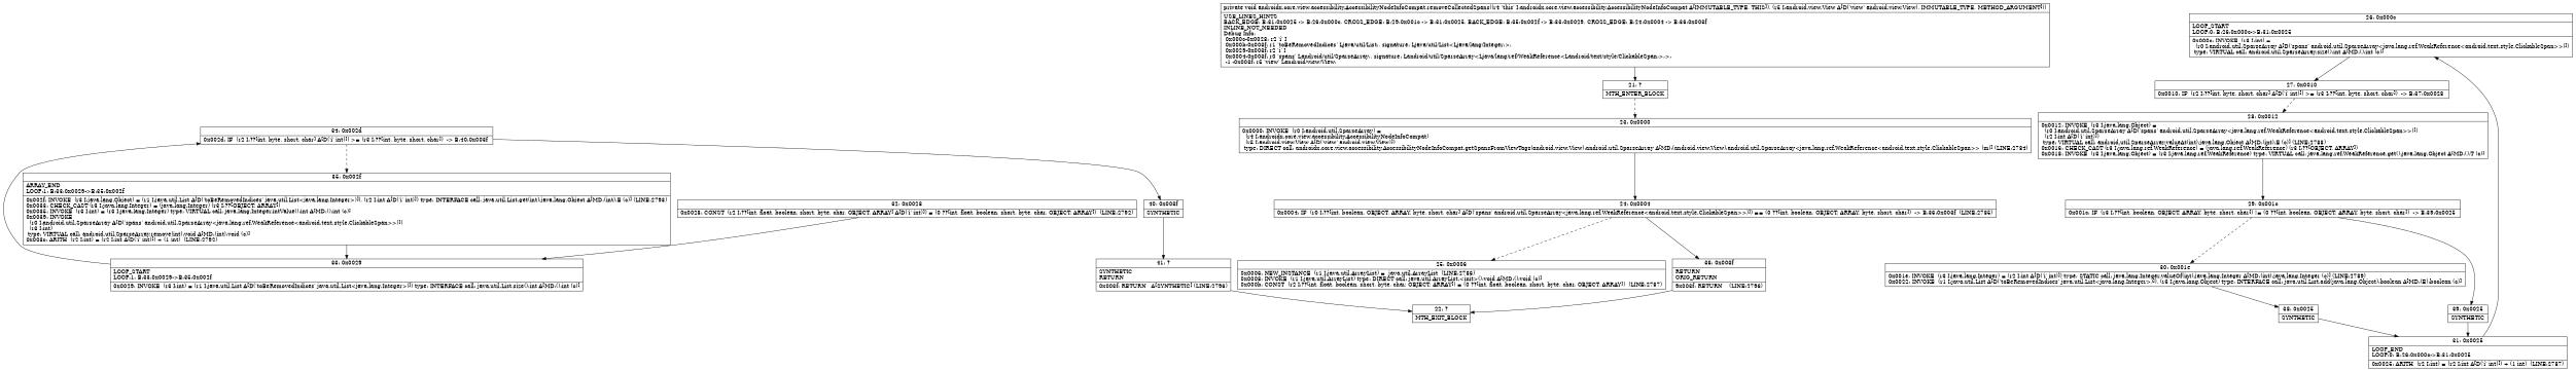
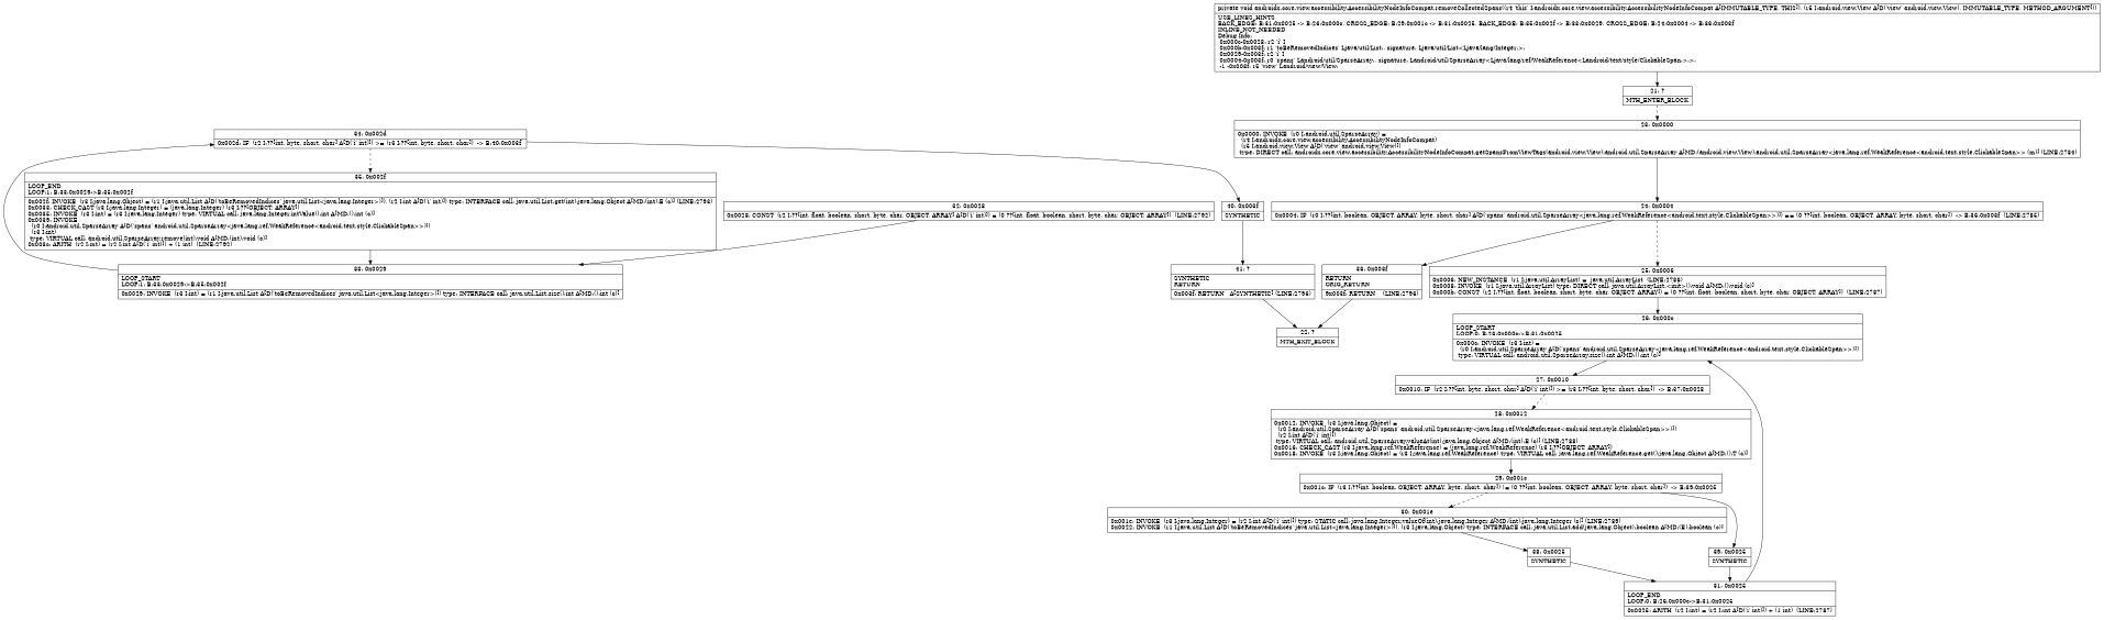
  digraph {
    node [shape=record]
    n1 [label="{21\:\ ?|MTH_ENTER_BLOCK\l}"]
    n2 [label="{23\:\ 0x0000|0x0000: INVOKE  (r0 I:android.util.SparseArray) = \l  (r4 I:androidx.core.view.accessibility.AccessibilityNodeInfoCompat)\l  (r5 I:android.view.View A[D('view' android.view.View)])\l type: DIRECT call: androidx.core.view.accessibility.AccessibilityNodeInfoCompat.getSpansFromViewTags(android.view.View):android.util.SparseArray A[MD:(android.view.View):android.util.SparseArray\<java.lang.ref.WeakReference\<android.text.style.ClickableSpan\>\> (m)] (LINE:2784)\l}"]
    n3 [label="{24\:\ 0x0004|0x0004: IF  (r0 I:??[int, boolean, OBJECT, ARRAY, byte, short, char] A[D('spans' android.util.SparseArray\<java.lang.ref.WeakReference\<android.text.style.ClickableSpan\>\>)]) == (0 ??[int, boolean, OBJECT, ARRAY, byte, short, char])  \-\> B:36:0x003f  (LINE:2785)\l}"]
    n4 [label="{25\:\ 0x0006|0x0006: NEW_INSTANCE  (r1 I:java.util.ArrayList) =  java.util.ArrayList  (LINE:2786)\l0x0008: INVOKE  (r1 I:java.util.ArrayList) type: DIRECT call: java.util.ArrayList.\<init\>():void A[MD:():void (c)]\l0x000b: CONST  (r2 I:??[int, float, boolean, short, byte, char, OBJECT, ARRAY]) = (0 ??[int, float, boolean, short, byte, char, OBJECT, ARRAY])  (LINE:2787)\l}"]
    n5 [label="{36\:\ 0x003f|RETURN\lORIG_RETURN\l|9x003f: RETURN    (LINE:2796)\l}"]
    n6 [label="{26\:\ 0x000c|LOOP_START\lLOOP:0: B:26:0x000c\-\>B:31:0x0025\l|0x000c: INVOKE  (r3 I:int) = \l  (r0 I:android.util.SparseArray A[D('spans' android.util.SparseArray\<java.lang.ref.WeakReference\<android.text.style.ClickableSpan\>\>)])\l type: VIRTUAL call: android.util.SparseArray.size():int A[MD:():int (c)]\l}"]
    n7 [label="{22\:\ ?|MTH_EXIT_BLOCK\l}"]
    n8 [label="{27\:\ 0x0010|0x0010: IF  (r2 I:??[int, byte, short, char] A[D('i' int)]) \>= (r3 I:??[int, byte, short, char])  \-\> B:37:0x0028 \l}"]
    n9 [label="{28\:\ 0x0012|0x0012: INVOKE  (r3 I:java.lang.Object) = \l  (r0 I:android.util.SparseArray A[D('spans' android.util.SparseArray\<java.lang.ref.WeakReference\<android.text.style.ClickableSpan\>\>)])\l  (r2 I:int A[D('i' int)])\l type: VIRTUAL call: android.util.SparseArray.valueAt(int):java.lang.Object A[MD:(int):E (c)] (LINE:2788)\l0x0016: CHECK_CAST (r3 I:java.lang.ref.WeakReference) = (java.lang.ref.WeakReference) (r3 I:??[OBJECT, ARRAY]) \l0x0018: INVOKE  (r3 I:java.lang.Object) = (r3 I:java.lang.ref.WeakReference) type: VIRTUAL call: java.lang.ref.WeakReference.get():java.lang.Object A[MD:():T (c)]\l}"]
    n10 [label="{29\:\ 0x001c|0x001c: IF  (r3 I:??[int, boolean, OBJECT, ARRAY, byte, short, char]) != (0 ??[int, boolean, OBJECT, ARRAY, byte, short, char])  \-\> B:39:0x0025 \l}"]
    n11 [label="{30\:\ 0x001e|0x001e: INVOKE  (r3 I:java.lang.Integer) = (r2 I:int A[D('i' int)]) type: STATIC call: java.lang.Integer.valueOf(int):java.lang.Integer A[MD:(int):java.lang.Integer (c)] (LINE:2789)\l0x0022: INVOKE  (r1 I:java.util.List A[D('toBeRemovedIndices' java.util.List\<java.lang.Integer\>)]), (r3 I:java.lang.Object) type: INTERFACE call: java.util.List.add(java.lang.Object):boolean A[MD:(E):boolean (c)]\l}"]
    n12 [label="{39\:\ 0x0025|SYNTHETIC\l}"]
    n13 [label="{38\:\ 0x0025|SYNTHETIC\l}"]
    n14 [label="{31\:\ 0x0025|LOOP_END\lLOOP:0: B:26:0x000c\-\>B:31:0x0025\l|0x0025: ARITH  (r2 I:int) = (r2 I:int A[D('i' int)]) + (1 int)  (LINE:2787)\l}"]
    n15 [label="{32\:\ 0x0028|0x0028: CONST  (r2 I:??[int, float, boolean, short, byte, char, OBJECT, ARRAY] A[D('i' int)]) = (0 ??[int, float, boolean, short, byte, char, OBJECT, ARRAY])  (LINE:2792)\l}"]
    n16 [label="{33\:\ 0x0029|LOOP_START\lLOOP:1: B:33:0x0029\-\>B:35:0x002f\l|0x0029: INVOKE  (r3 I:int) = (r1 I:java.util.List A[D('toBeRemovedIndices' java.util.List\<java.lang.Integer\>)]) type: INTERFACE call: java.util.List.size():int A[MD:():int (c)]\l}"]
    n17 [label="{34\:\ 0x002d|0x002d: IF  (r2 I:??[int, byte, short, char] A[D('i' int)]) \>= (r3 I:??[int, byte, short, char])  \-\> B:40:0x003f \l}"]
-   n18 [label="{35\:\ 0x002f|ARRAY_END\lLOOP:1: B:33:0x0029\-\>B:35:0x002f\l|0x002f: INVOKE  (r3 I:java.lang.Object) = (r1 I:java.util.List A[D('toBeRemovedIndices' java.util.List\<java.lang.Integer\>)]), (r2 I:int A[D('i' int)]) type: INTERFACE call: java.util.List.get(int):java.lang.Object A[MD:(int):E (c)] (LINE:2793)\l0x0033: CHECK_CAST (r3 I:java.lang.Integer) = (java.lang.Integer) (r3 I:??[OBJECT, ARRAY]) \l0x0035: INVOKE  (r3 I:int) = (r3 I:java.lang.Integer) type: VIRTUAL call: java.lang.Integer.intValue():int A[MD:():int (c)]\l0x0039: INVOKE  \l  (r0 I:android.util.SparseArray A[D('spans' android.util.SparseArray\<java.lang.ref.WeakReference\<android.text.style.ClickableSpan\>\>)])\l  (r3 I:int)\l type: VIRTUAL call: android.util.SparseArray.remove(int):void A[MD:(int):void (c)]\l0x003c: ARITH  (r2 I:int) = (r2 I:int A[D('i' int)]) + (1 int)  (LINE:2792)\l}"]
+   n18 [label="{35\:\ 0x002f|LOOP_END\lLOOP:1: B:33:0x0029\-\>B:35:0x002f\l|0x002f: INVOKE  (r3 I:java.lang.Object) = (r1 I:java.util.List A[D('toBeRemovedIndices' java.util.List\<java.lang.Integer\>)]), (r2 I:int A[D('i' int)]) type: INTERFACE call: java.util.List.get(int):java.lang.Object A[MD:(int):E (c)] (LINE:2793)\l0x0033: CHECK_CAST (r3 I:java.lang.Integer) = (java.lang.Integer) (r3 I:??[OBJECT, ARRAY]) \l0x0035: INVOKE  (r3 I:int) = (r3 I:java.lang.Integer) type: VIRTUAL call: java.lang.Integer.intValue():int A[MD:():int (c)]\l0x0039: INVOKE  \l  (r0 I:android.util.SparseArray A[D('spans' android.util.SparseArray\<java.lang.ref.WeakReference\<android.text.style.ClickableSpan\>\>)])\l  (r3 I:int)\l type: VIRTUAL call: android.util.SparseArray.remove(int):void A[MD:(int):void (c)]\l0x003c: ARITH  (r2 I:int) = (r2 I:int A[D('i' int)]) + (1 int)  (LINE:2792)\l}"]
    n19 [label="{40\:\ 0x003f|SYNTHETIC\l}"]
    n20 [label="{41\:\ ?|SYNTHETIC\lRETURN\l|0x003f: RETURN   A[SYNTHETIC] (LINE:2796)\l}"]
    n21 [label="{private void androidx.core.view.accessibility.AccessibilityNodeInfoCompat.removeCollectedSpans((r4 'this' I:androidx.core.view.accessibility.AccessibilityNodeInfoCompat A[IMMUTABLE_TYPE, THIS]), (r5 I:android.view.View A[D('view' android.view.View), IMMUTABLE_TYPE, METHOD_ARGUMENT]))  | USE_LINES_HINTS\lBACK_EDGE: B:31:0x0025 \-\> B:26:0x000c, CROSS_EDGE: B:29:0x001c \-\> B:31:0x0025, BACK_EDGE: B:35:0x002f \-\> B:33:0x0029, CROSS_EDGE: B:24:0x0004 \-\> B:36:0x003f\lINLINE_NOT_NEEDED\lDebug Info:\l  0x000c\-0x0028: r2 'i' I\l  0x000b\-0x003f: r1 'toBeRemovedIndices' Ljava\/util\/List;, signature: Ljava\/util\/List\<Ljava\/lang\/Integer;\>;\l  0x0029\-0x003f: r2 'i' I\l  0x0004\-0x003f: r0 'spans' Landroid\/util\/SparseArray;, signature: Landroid\/util\/SparseArray\<Ljava\/lang\/ref\/WeakReference\<Landroid\/text\/style\/ClickableSpan;\>;\>;\l  \-1 \-0x003f: r5 'view' Landroid\/view\/View;\l}"]
    n1 -> n2 [style=dashed]
    n2 -> n3
    n3 -> n4 [style=dashed]
    n3 -> n5
+   n4 -> n6
    n5 -> n7
    n6 -> n8
    n8 -> n9 [style=dashed]
    n9 -> n10
    n10 -> n11 [style=dashed]
    n10 -> n12
    n11 -> n13
    n12 -> n14
    n13 -> n14
    n14 -> n6
    n15 -> n16
    n16 -> n17
    n17 -> n18 [style=dashed]
    n17 -> n19
    n18 -> n16
    n19 -> n20
    n20 -> n7
    n21 -> n1
  }
